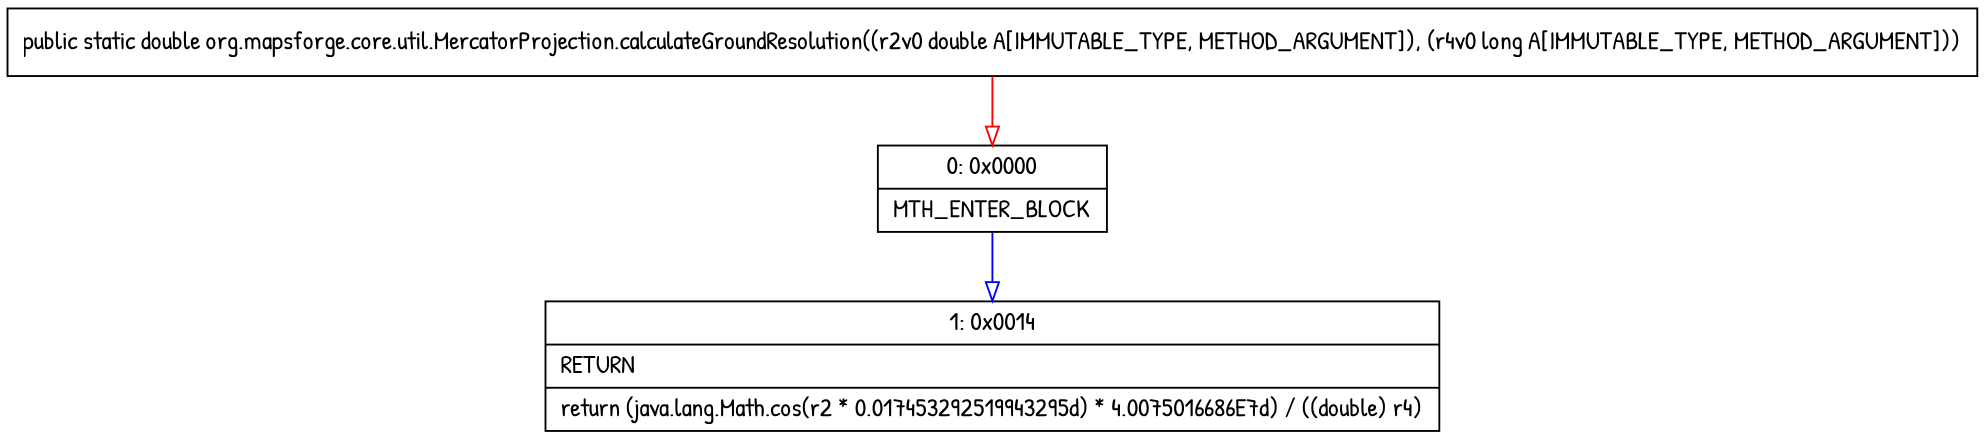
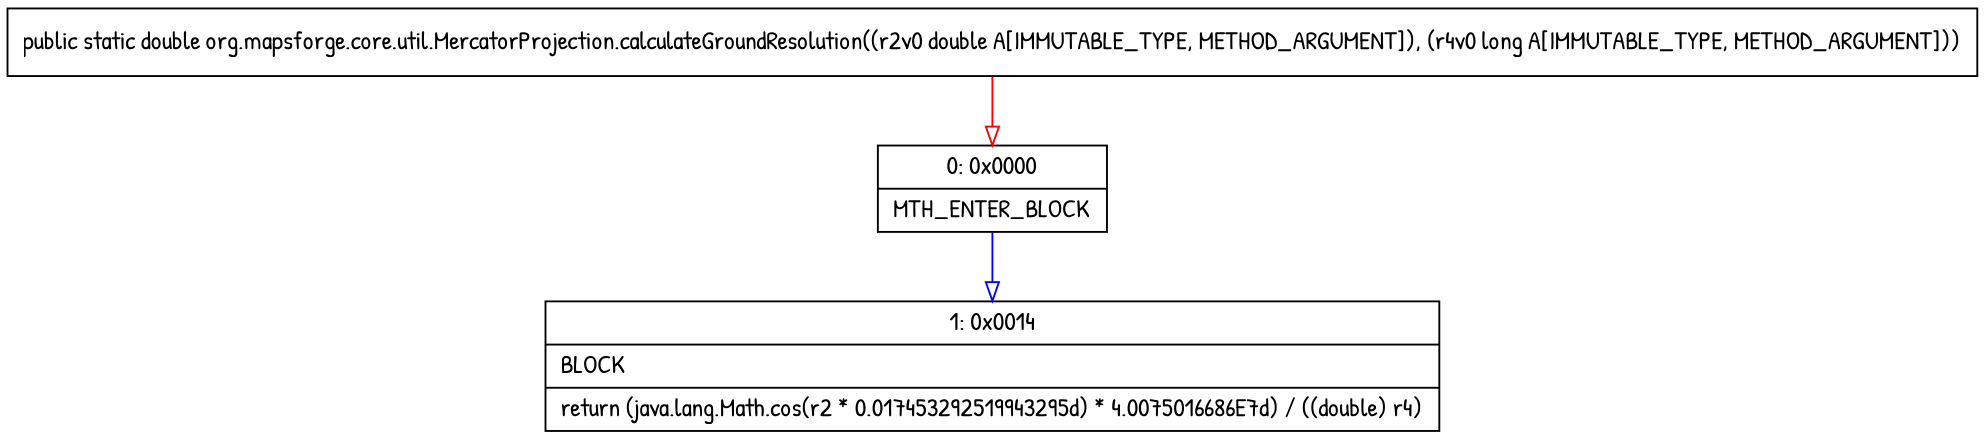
  digraph {
    fontname="Patrick Hand"
    node [shape=record fontname="Patrick Hand"]
    edge [arrowhead=onormal fontname="Patrick Hand"]
    n1 [label="{0\:\ 0x0000|MTH_ENTER_BLOCK\l}"]
-   n2 [label="{1\:\ 0x0014|RETURN\l|return (java.lang.Math.cos(r2 * 0.017453292519943295d) * 4.0075016686E7d) \/ ((double) r4)\l}"]
+   n2 [label="{1\:\ 0x0014|BLOCK\l|return (java.lang.Math.cos(r2 * 0.017453292519943295d) * 4.0075016686E7d) \/ ((double) r4)\l}"]
    n3 [label="{public static double org.mapsforge.core.util.MercatorProjection.calculateGroundResolution((r2v0 double A[IMMUTABLE_TYPE, METHOD_ARGUMENT]), (r4v0 long A[IMMUTABLE_TYPE, METHOD_ARGUMENT])) }"]
    n1 -> n2 [color=blue]
    n3 -> n1 [color=red]
  }
